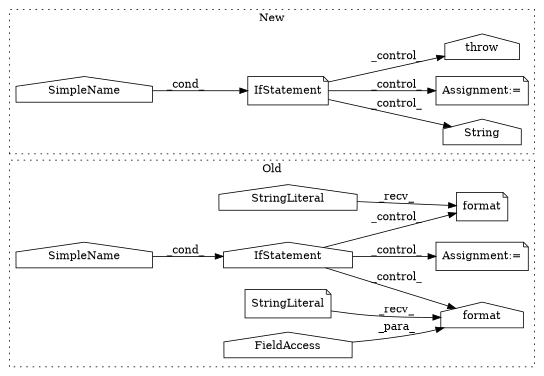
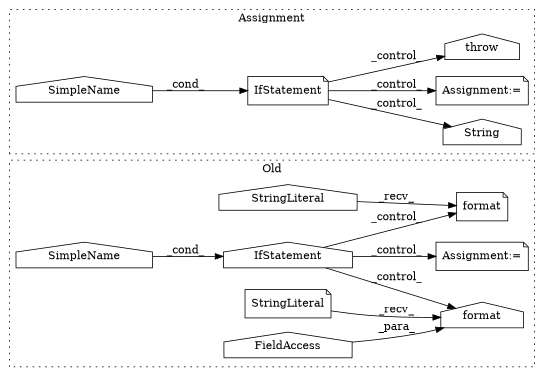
  digraph {
    rankdir=LR
    node [a=32 l="7,1" shape=house]
    n1 [label=format s="3793,3828" shape=note]
    n2 [a=45 l=16 label=StringLiteral s=3776]
    n3 [a=25 l="4,2" label=IfStatement s="3731,3757"]
    n4 [a=42 label=SimpleName l=""]
    n5 [a=7 l=1 label="Assignment:=" s=3927 shape=note]
    n6 [label=format s="3992,4012"]
    n7 [a=45 l=7 label=StringLiteral s=3984 shape=note]
    n8 [a=22 l=13 label=FieldAccess s=3999]
    n9 [label=String s="3900,3931"]
    n10 [a=25 l="4,2" label=IfStatement s="3639,3709" shape=note]
    n11 [a=42 label=SimpleName l=""]
    n12 [a=7 l=1 label="Assignment:=" s=3798 shape=note]
    n13 [a=53 l=6 label=throw s=3721]
    subgraph cluster_1 {
      label=Old
      style=dotted
      n1
      n2
      n3
      n4
      n5
      n6
      n7
      n8
    }
    subgraph cluster_2 {
-     label=New
+     label=Assignment
      style=dotted
      n9
      n10
      n11
      n12
      n13
    }
    n2 -> n1 [label=_recv_]
    n3 -> n1 [label=_control_]
    n3 -> n5 [label=_control_]
    n3 -> n6 [label=_control_]
    n4 -> n3 [label=_cond_]
    n7 -> n6 [label=_recv_]
    n8 -> n6 [label=_para_]
    n10 -> n9 [label=_control_]
    n10 -> n12 [label=_control_]
    n10 -> n13 [label=_control_]
    n11 -> n10 [label=_cond_]
  }
